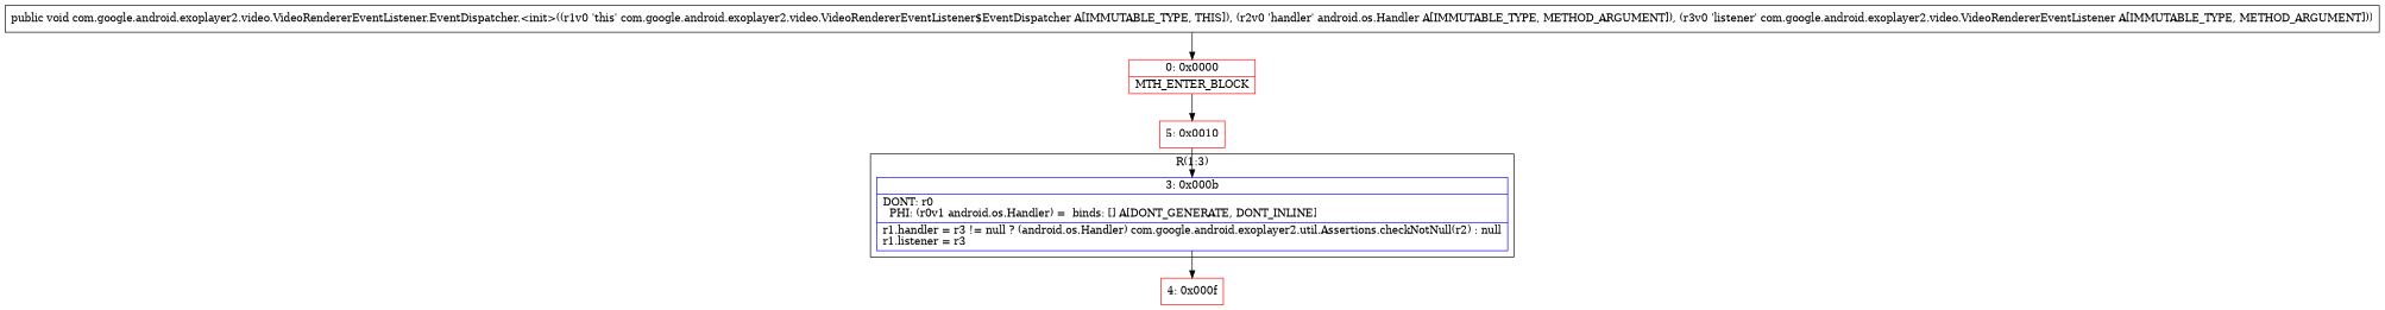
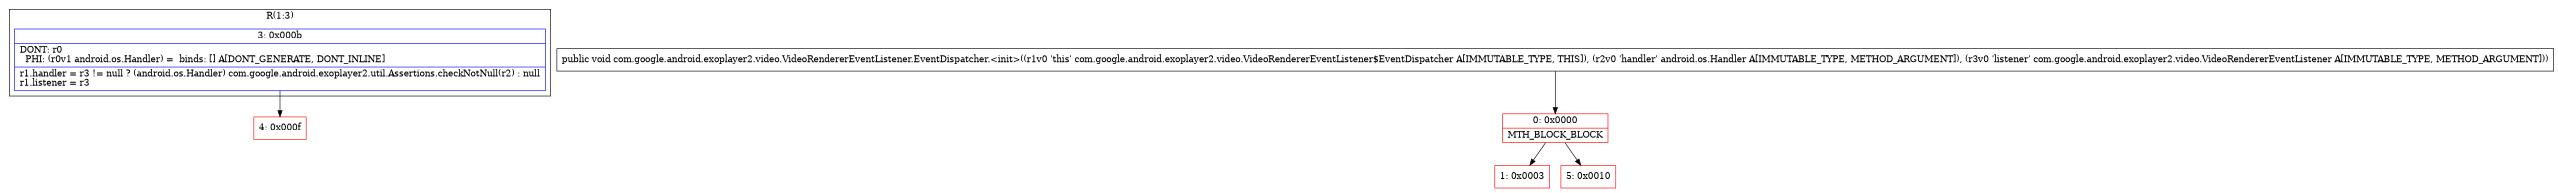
  digraph {
    node [color=red shape=record]
    n1 [color=blue label="{3\:\ 0x000b|DONT: r0 \l  PHI: (r0v1 android.os.Handler) =  binds: [] A[DONT_GENERATE, DONT_INLINE]\l|r1.handler = r3 != null ? (android.os.Handler) com.google.android.exoplayer2.util.Assertions.checkNotNull(r2) : null\lr1.listener = r3\l}"]
    n2 [label="{4\:\ 0x000f}"]
-   n3 [label="{0\:\ 0x0000|MTH_ENTER_BLOCK\l}"]
+   n3 [label="{0\:\ 0x0000|MTH_BLOCK_BLOCK\l}"]
+   n4 [label="{1\:\ 0x0003}"]
    n5 [label="{5\:\ 0x0010}"]
    n6 [label="{public void com.google.android.exoplayer2.video.VideoRendererEventListener.EventDispatcher.\<init\>((r1v0 'this' com.google.android.exoplayer2.video.VideoRendererEventListener$EventDispatcher A[IMMUTABLE_TYPE, THIS]), (r2v0 'handler' android.os.Handler A[IMMUTABLE_TYPE, METHOD_ARGUMENT]), (r3v0 'listener' com.google.android.exoplayer2.video.VideoRendererEventListener A[IMMUTABLE_TYPE, METHOD_ARGUMENT])) }" color=""]
    subgraph cluster_1 {
      label="R(1:3)"
      n1
    }
    n1 -> n2
+   n3 -> n4
    n3 -> n5
-   n5 -> n1
    n6 -> n3
  }
